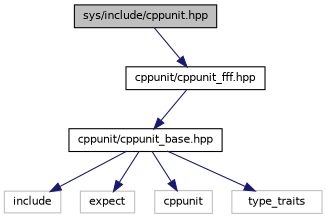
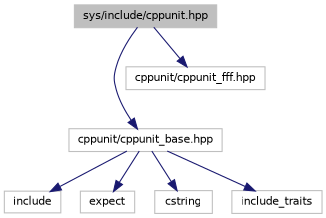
  digraph {
    node [color=grey75 fillcolor=white fontname=Helvetica fontsize=10 shape=record style=filled]
    edge [color=midnightblue fontname=Helvetica fontsize=10 labelfontname=Helvetica labelfontsize=10 style=solid]
-   n1 [color=black fillcolor=grey75 fontcolor=black height=0.2 label="sys/include/cppunit.hpp" width=0.4]
-   n2 [color=black height=0.2 label="cppunit/cppunit_base.hpp" width=0.4]
-   n3 [color=black height=0.2 label="cppunit/cppunit_fff.hpp" width=0.4]
+   n1 [fillcolor=grey75 fontcolor=black height=0.2 label="sys/include/cppunit.hpp" width=0.4]
+   n2 [height=0.2 label="cppunit/cppunit_base.hpp" width=0.4]
+   n3 [height=0.2 label="cppunit/cppunit_fff.hpp" width=0.4]
    n4 [height=0.2 label=include width=0.4]
    n5 [height=0.2 label=expect width=0.4]
-   n6 [height=0.2 label=cppunit width=0.4]
-   n7 [height=0.2 label=type_traits width=0.4]
-   n3 -> n2
+   n6 [height=0.2 label=cstring width=0.4]
+   n7 [height=0.2 label=include_traits width=0.4]
+   n1 -> n2
    n1 -> n3
    n2 -> n4
    n2 -> n5
    n2 -> n6
    n2 -> n7
  }
